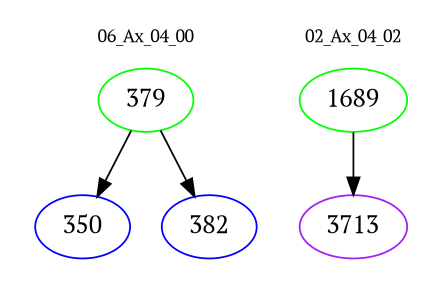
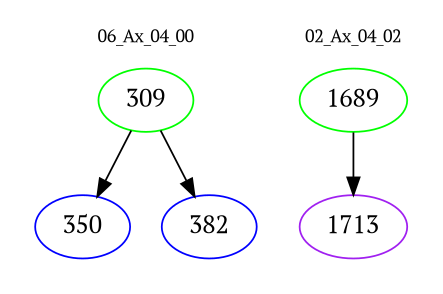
  digraph {
    fontname="PT Serif"
    node [color=green fontname="PT Serif"]
    edge [color=black fontname="PT Serif"]
-   n1 [label=379]
+   n1 [label=309]
    n2 [color=blue label=350]
    n3 [color=blue label=382]
    n4 [label=1689]
-   n5 [color=purple label=3713]
+   n5 [color=purple label=1713]
    subgraph cluster_1 {
      color=white
      fontsize=10
      label="06_Ax_04_00"
      n1
      n2
      n3
    }
    subgraph cluster_2 {
      color=white
      fontsize=10
      label="02_Ax_04_02"
      n4
      n5
    }
    n1 -> n2
    n1 -> n3
    n4 -> n5
  }
